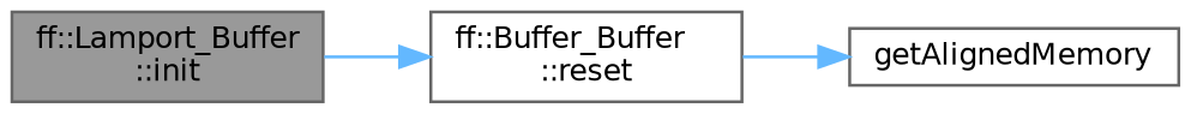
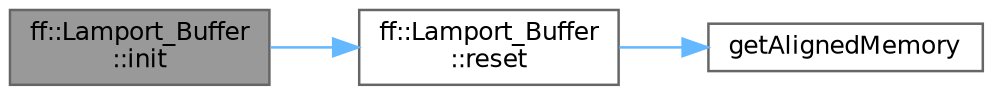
  digraph {
    rankdir=LR
    node [color=grey40 fillcolor=white fontname=Helvetica fontsize=10 shape=box style=filled]
    edge [color=steelblue1 fontname=Helvetica fontsize=10 labelfontname=Helvetica labelfontsize=10 style=solid]
    n1 [color=gray40 fillcolor=grey60 fontcolor=black height=0.2 label="ff::Lamport_Buffer\l::init" width=0.4]
-   n2 [height=0.2 label="ff::Buffer_Buffer\l::reset" width=0.4]
+   n2 [height=0.2 label="ff::Lamport_Buffer\l::reset" width=0.4]
    n3 [height=0.2 label=getAlignedMemory width=0.4]
    n1 -> n2
    n2 -> n3
  }
